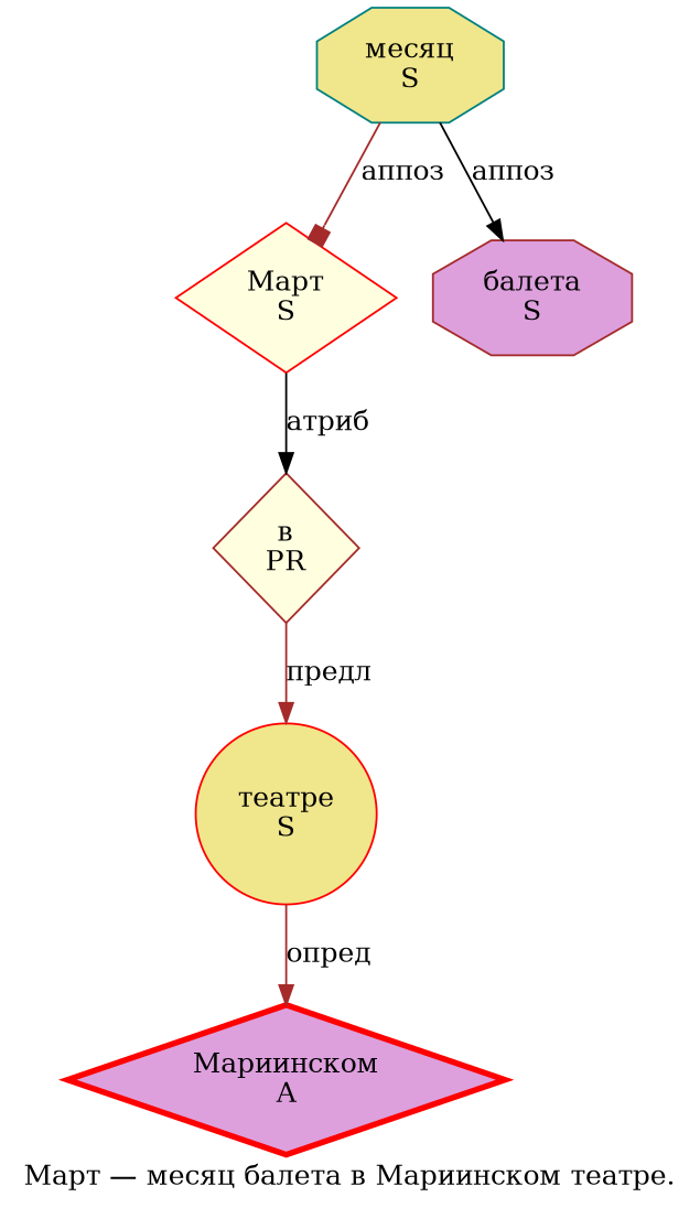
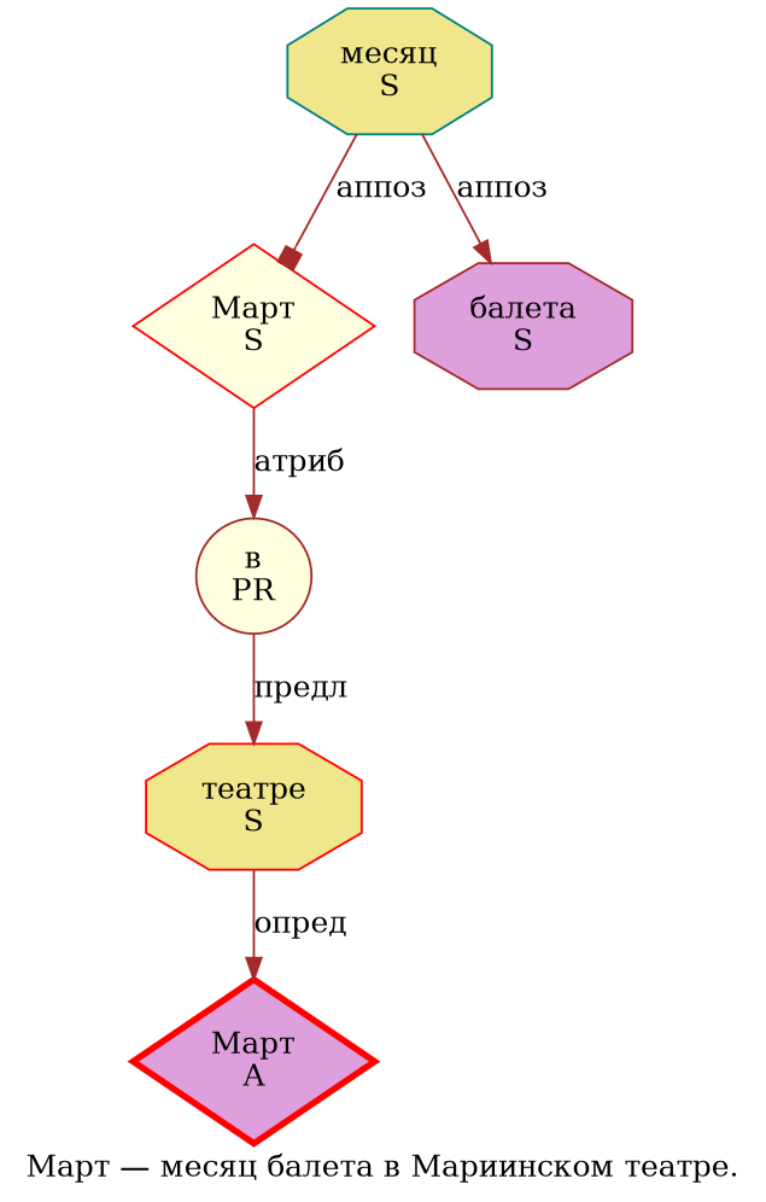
  digraph {
    label="Март — месяц балета в Мариинском театре."
    node [color=red fillcolor=lightyellow penwidth=1 shape=diamond style=filled]
    edge [arrowhead=normal color=brown]
    n1 [label="Март\nS"]
-   n2 [color=brown label="в\nPR"]
+   n2 [color=brown label="в\nPR" shape=circle]
    n3 [color=teal fillcolor=khaki label="месяц\nS" shape=octagon]
    n4 [color=brown fillcolor=plum label="балета\nS" shape=octagon]
-   n5 [fillcolor=khaki label="театре\nS" shape=circle]
-   n6 [fillcolor=plum label="Мариинском\nA" penwidth=3]
-   n1 -> n2 [color=black label="атриб"]
+   n5 [fillcolor=khaki label="театре\nS" shape=octagon]
+   n6 [fillcolor=plum label="Март\nA" penwidth=3]
+   n1 -> n2 [label="атриб"]
    n2 -> n5 [label="предл"]
    n3 -> n1 [arrowhead=box label="аппоз"]
-   n3 -> n4 [color=black label="аппоз"]
+   n3 -> n4 [label="аппоз"]
    n5 -> n6 [label="опред"]
  }
